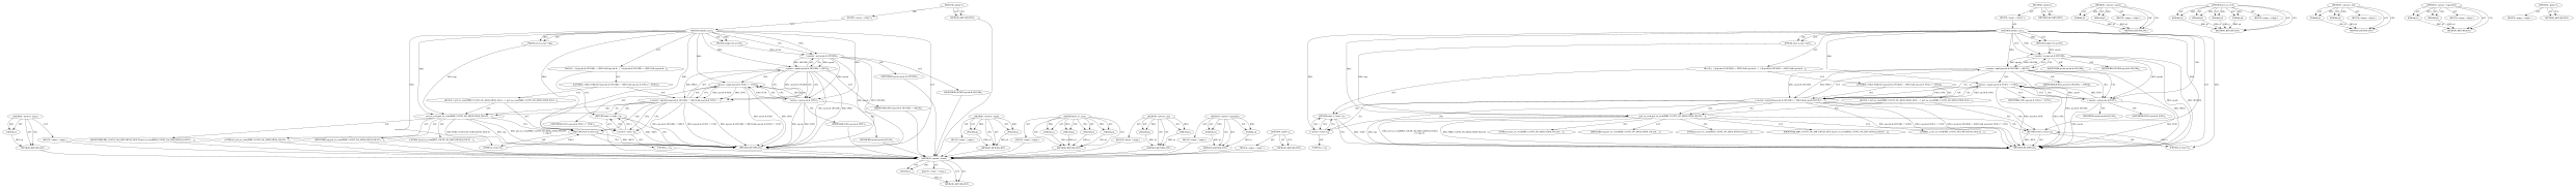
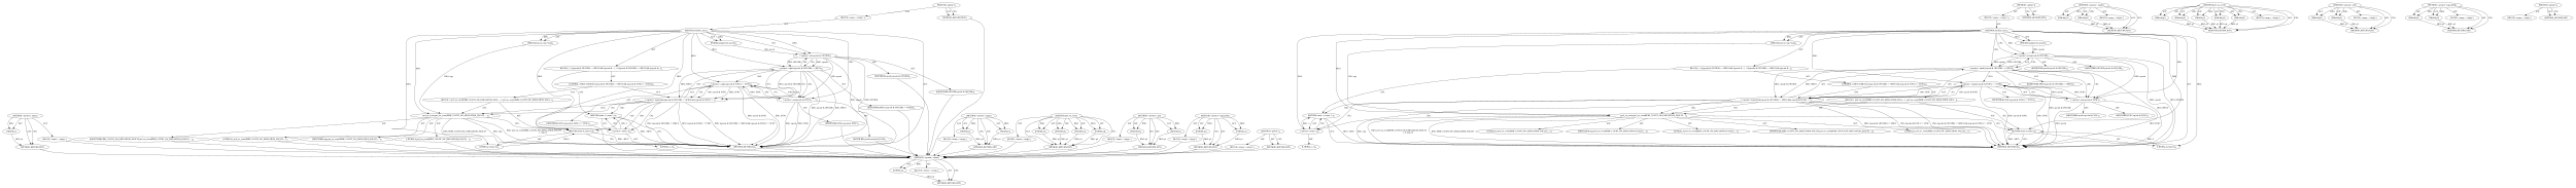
  digraph {
    fontname="Liberation Serif"
    node [fontname="Liberation Serif"]
    edge [fontname="Liberation Serif"]
    n1 [label=<(METHOD,&lt;operator&gt;.minus)>]
    n2 [label=<(PARAM,p1)>]
    n3 [label=<(BLOCK,&lt;empty&gt;,&lt;empty&gt;)>]
    n4 [label=<(METHOD_RETURN,ANY)>]
    n5 [label=<(METHOD,&lt;global&gt;)<SUB>1</SUB>>]
    n6 [label=<(BLOCK,&lt;empty&gt;,&lt;empty&gt;)<SUB>1</SUB>>]
    n7 [label=<(METHOD_RETURN,ANY)<SUB>1</SUB>>]
    n8 [label=<(METHOD,simulate_sync)<SUB>1</SUB>>]
    n9 [label=<(PARAM,struct pt_regs *regs)<SUB>1</SUB>>]
    n10 [label=<(PARAM,unsigned int opcode)<SUB>1</SUB>>]
    n11 [label=<(BLOCK,{  	if ((opcode &amp; OPCODE) == SPEC0 &amp;&amp; (opcode &amp;...,{  	if ((opcode &amp; OPCODE) == SPEC0 &amp;&amp; (opcode &amp;...)<SUB>2</SUB>>]
    n12 [label=<(&lt;operator&gt;.equals,(opcode &amp; OPCODE) == SPEC0)<SUB>3</SUB>>]
    n13 [label=<(&lt;operator&gt;.and,opcode &amp; OPCODE)<SUB>3</SUB>>]
    n14 [label=<(&lt;operator&gt;.equals,(opcode &amp; FUNC) == SYNC)<SUB>3</SUB>>]
    n15 [label=<(&lt;operator&gt;.and,opcode &amp; FUNC)<SUB>3</SUB>>]
    n16 [label=<(perf_sw_event,perf_sw_event(PERF_COUNT_SW_EMULATION_FAULTS, 	...)<SUB>4</SUB>>]
    n17 [label=<(RETURN,return 0;,return 0;)<SUB>6</SUB>>]
    n18 [label=<(LITERAL,0,return 0;)<SUB>6</SUB>>]
    n19 [label=<(&lt;operator&gt;.minus,-1)<SUB>9</SUB>>]
    n20 [label=<(METHOD_RETURN,int)<SUB>1</SUB>>]
    n21 [label=<(CONTROL_STRUCTURE,IF,if ((opcode &amp; OPCODE) == SPEC0 &amp;&amp; (opcode &amp; FUNC) == SYNC))<SUB>3</SUB>>]
    n22 [label=<(RETURN,return -1;,return -1;)<SUB>9</SUB>>]
    n23 [label=<(&lt;operator&gt;.logicalAnd,(opcode &amp; OPCODE) == SPEC0 &amp;&amp; (opcode &amp; FUNC) =...)<SUB>3</SUB>>]
    n24 [label=<(BLOCK,{  		perf_sw_event(PERF_COUNT_SW_EMULATION_FAUL...,{  		perf_sw_event(PERF_COUNT_SW_EMULATION_FAUL...)<SUB>3</SUB>>]
    n25 [label=<(IDENTIFIER,SPEC0,(opcode &amp; OPCODE) == SPEC0)<SUB>3</SUB>>]
    n26 [label=<(IDENTIFIER,opcode,opcode &amp; OPCODE)<SUB>3</SUB>>]
    n27 [label=<(IDENTIFIER,OPCODE,opcode &amp; OPCODE)<SUB>3</SUB>>]
    n28 [label=<(IDENTIFIER,SYNC,(opcode &amp; FUNC) == SYNC)<SUB>3</SUB>>]
    n29 [label=<(IDENTIFIER,opcode,opcode &amp; FUNC)<SUB>3</SUB>>]
    n30 [label=<(IDENTIFIER,FUNC,opcode &amp; FUNC)<SUB>3</SUB>>]
    n31 [label=<(IDENTIFIER,PERF_COUNT_SW_EMULATION_FAULTS,perf_sw_event(PERF_COUNT_SW_EMULATION_FAULTS, 	...)<SUB>4</SUB>>]
    n32 [label=<(LITERAL,1,perf_sw_event(PERF_COUNT_SW_EMULATION_FAULTS, 	...)<SUB>5</SUB>>]
    n33 [label=<(LITERAL,0,perf_sw_event(PERF_COUNT_SW_EMULATION_FAULTS, 	...)<SUB>5</SUB>>]
    n34 [label=<(IDENTIFIER,regs,perf_sw_event(PERF_COUNT_SW_EMULATION_FAULTS, 	...)<SUB>5</SUB>>]
    n35 [label=<(LITERAL,0,perf_sw_event(PERF_COUNT_SW_EMULATION_FAULTS, 	...)<SUB>5</SUB>>]
    n36 [label=<(LITERAL,1,-1)<SUB>9</SUB>>]
    n37 [label=<(METHOD,&lt;operator&gt;.equals)>]
    n38 [label=<(PARAM,p1)>]
    n39 [label=<(PARAM,p2)>]
    n40 [label=<(BLOCK,&lt;empty&gt;,&lt;empty&gt;)>]
    n41 [label=<(METHOD_RETURN,ANY)>]
    n42 [label=<(METHOD,perf_sw_event)>]
    n43 [label=<(PARAM,p1)>]
    n44 [label=<(PARAM,p2)>]
    n45 [label=<(PARAM,p3)>]
    n46 [label=<(PARAM,p4)>]
+   n47 [label=<(PARAM,p5)>]
    n48 [label=<(BLOCK,&lt;empty&gt;,&lt;empty&gt;)>]
    n49 [label=<(METHOD_RETURN,ANY)>]
    n50 [label=<(METHOD,&lt;operator&gt;.and)>]
    n51 [label=<(PARAM,p1)>]
    n52 [label=<(PARAM,p2)>]
    n53 [label=<(BLOCK,&lt;empty&gt;,&lt;empty&gt;)>]
    n54 [label=<(METHOD_RETURN,ANY)>]
    n55 [label=<(METHOD,&lt;operator&gt;.logicalAnd)>]
    n56 [label=<(PARAM,p1)>]
    n57 [label=<(PARAM,p2)>]
    n58 [label=<(BLOCK,&lt;empty&gt;,&lt;empty&gt;)>]
    n59 [label=<(METHOD_RETURN,ANY)>]
    n60 [label=<(METHOD,&lt;global&gt;)<SUB>1</SUB>>]
    n61 [label=<(BLOCK,&lt;empty&gt;,&lt;empty&gt;)>]
    n62 [label=<(METHOD_RETURN,ANY)>]
    n63 [label=<(METHOD,&lt;operator&gt;.minus)>]
    n64 [label=<(PARAM,p1)>]
    n65 [label=<(BLOCK,&lt;empty&gt;,&lt;empty&gt;)>]
    n66 [label=<(METHOD_RETURN,ANY)>]
    n67 [label=<(METHOD,&lt;global&gt;)<SUB>1</SUB>>]
    n68 [label=<(BLOCK,&lt;empty&gt;,&lt;empty&gt;)<SUB>1</SUB>>]
    n69 [label=<(METHOD_RETURN,ANY)<SUB>1</SUB>>]
    n70 [label=<(METHOD,simulate_sync)<SUB>1</SUB>>]
    n71 [label=<(PARAM,struct pt_regs *regs)<SUB>1</SUB>>]
    n72 [label=<(PARAM,unsigned int opcode)<SUB>1</SUB>>]
    n73 [label=<(BLOCK,{  	if ((opcode &amp; OPCODE) == SPEC0 &amp;&amp; (opcode &amp;...,{  	if ((opcode &amp; OPCODE) == SPEC0 &amp;&amp; (opcode &amp;...)<SUB>2</SUB>>]
    n74 [label=<(&lt;operator&gt;.equals,(opcode &amp; OPCODE) == SPEC0)<SUB>3</SUB>>]
    n75 [label=<(&lt;operator&gt;.and,opcode &amp; OPCODE)<SUB>3</SUB>>]
    n76 [label=<(&lt;operator&gt;.equals,(opcode &amp; FUNC) == SYNC)<SUB>3</SUB>>]
    n77 [label=<(&lt;operator&gt;.and,opcode &amp; FUNC)<SUB>3</SUB>>]
    n78 [label=<(perf_sw_event,perf_sw_event(PERF_COUNT_SW_EMULATION_FAULTS, 	...)<SUB>4</SUB>>]
    n79 [label=<(RETURN,return 0;,return 0;)<SUB>6</SUB>>]
    n80 [label=<(LITERAL,0,return 0;)<SUB>6</SUB>>]
    n81 [label=<(&lt;operator&gt;.minus,-1)<SUB>9</SUB>>]
    n82 [label=<(METHOD_RETURN,int)<SUB>1</SUB>>]
    n83 [label=<(CONTROL_STRUCTURE,IF,if ((opcode &amp; OPCODE) == SPEC0 &amp;&amp; (opcode &amp; FUNC) == SYNC))<SUB>3</SUB>>]
    n84 [label=<(RETURN,return -1;,return -1;)<SUB>9</SUB>>]
    n85 [label=<(&lt;operator&gt;.logicalAnd,(opcode &amp; OPCODE) == SPEC0 &amp;&amp; (opcode &amp; FUNC) =...)<SUB>3</SUB>>]
    n86 [label=<(BLOCK,{  		perf_sw_event(PERF_COUNT_SW_EMULATION_FAUL...,{  		perf_sw_event(PERF_COUNT_SW_EMULATION_FAUL...)<SUB>3</SUB>>]
    n87 [label=<(IDENTIFIER,SPEC0,(opcode &amp; OPCODE) == SPEC0)<SUB>3</SUB>>]
    n88 [label=<(IDENTIFIER,opcode,opcode &amp; OPCODE)<SUB>3</SUB>>]
    n89 [label=<(IDENTIFIER,OPCODE,opcode &amp; OPCODE)<SUB>3</SUB>>]
    n90 [label=<(IDENTIFIER,SYNC,(opcode &amp; FUNC) == SYNC)<SUB>3</SUB>>]
    n91 [label=<(IDENTIFIER,opcode,opcode &amp; FUNC)<SUB>3</SUB>>]
    n92 [label=<(IDENTIFIER,FUNC,opcode &amp; FUNC)<SUB>3</SUB>>]
    n93 [label=<(IDENTIFIER,PERF_COUNT_SW_EMULATION_FAULTS,perf_sw_event(PERF_COUNT_SW_EMULATION_FAULTS, 	...)<SUB>4</SUB>>]
    n94 [label=<(LITERAL,1,perf_sw_event(PERF_COUNT_SW_EMULATION_FAULTS, 	...)<SUB>5</SUB>>]
    n95 [label=<(IDENTIFIER,regs,perf_sw_event(PERF_COUNT_SW_EMULATION_FAULTS, 	...)<SUB>5</SUB>>]
    n96 [label=<(LITERAL,0,perf_sw_event(PERF_COUNT_SW_EMULATION_FAULTS, 	...)<SUB>5</SUB>>]
    n97 [label=<(LITERAL,1,-1)<SUB>9</SUB>>]
    n98 [label=<(METHOD,&lt;operator&gt;.equals)>]
    n99 [label=<(PARAM,p1)>]
    n100 [label=<(PARAM,p2)>]
    n101 [label=<(BLOCK,&lt;empty&gt;,&lt;empty&gt;)>]
    n102 [label=<(METHOD_RETURN,ANY)>]
    n103 [label=<(METHOD,perf_sw_event)>]
    n104 [label=<(PARAM,p1)>]
    n105 [label=<(PARAM,p2)>]
    n106 [label=<(PARAM,p3)>]
    n107 [label=<(PARAM,p4)>]
    n108 [label=<(BLOCK,&lt;empty&gt;,&lt;empty&gt;)>]
    n109 [label=<(METHOD_RETURN,ANY)>]
    n110 [label=<(METHOD,&lt;operator&gt;.and)>]
    n111 [label=<(PARAM,p1)>]
    n112 [label=<(PARAM,p2)>]
    n113 [label=<(BLOCK,&lt;empty&gt;,&lt;empty&gt;)>]
    n114 [label=<(METHOD_RETURN,ANY)>]
    n115 [label=<(METHOD,&lt;operator&gt;.logicalAnd)>]
    n116 [label=<(PARAM,p1)>]
    n117 [label=<(PARAM,p2)>]
    n118 [label=<(BLOCK,&lt;empty&gt;,&lt;empty&gt;)>]
    n119 [label=<(METHOD_RETURN,ANY)>]
    n120 [label=<(METHOD,&lt;global&gt;)<SUB>1</SUB>>]
    n121 [label=<(BLOCK,&lt;empty&gt;,&lt;empty&gt;)>]
    n122 [label=<(METHOD_RETURN,ANY)>]
    n1 -> n2 [label="AST: "]
    n1 -> n2 [label="DDG: "]
    n1 -> n3 [label="AST: "]
    n1 -> n4 [label="AST: "]
    n1 -> n4 [label="CFG: "]
    n2 -> n4 [label="DDG: p1"]
    n5 -> n6 [label="AST: "]
    n5 -> n7 [label="AST: "]
    n5 -> n7 [label="CFG: "]
    n6 -> n8 [label="AST: "]
    n8 -> n9 [label="AST: "]
    n8 -> n9 [label="DDG: "]
    n8 -> n10 [label="AST: "]
    n8 -> n10 [label="DDG: "]
    n8 -> n11 [label="AST: "]
    n8 -> n12 [label="DDG: "]
    n8 -> n13 [label="CFG: "]
    n8 -> n13 [label="DDG: "]
    n8 -> n14 [label="DDG: "]
    n8 -> n15 [label="DDG: "]
    n8 -> n16 [label="DDG: "]
    n8 -> n17 [label="DDG: "]
    n8 -> n18 [label="DDG: "]
    n8 -> n19 [label="DDG: "]
    n8 -> n20 [label="AST: "]
    n9 -> n16 [label="DDG: regs"]
    n10 -> n13 [label="DDG: opcode"]
    n11 -> n21 [label="AST: "]
    n11 -> n22 [label="AST: "]
    n12 -> n13 [label="AST: "]
    n12 -> n14 [label="CDG: "]
    n12 -> n15 [label="CFG: "]
    n12 -> n15 [label="CDG: "]
    n12 -> n20 [label="DDG: opcode &amp; OPCODE"]
    n12 -> n20 [label="DDG: SPEC0"]
    n12 -> n23 [label="CFG: "]
    n12 -> n23 [label="DDG: opcode &amp; OPCODE"]
    n12 -> n23 [label="DDG: SPEC0"]
    n12 -> n25 [label="AST: "]
    n13 -> n12 [label="CFG: "]
    n13 -> n12 [label="DDG: opcode"]
    n13 -> n12 [label="DDG: OPCODE"]
    n13 -> n15 [label="DDG: opcode"]
    n13 -> n20 [label="DDG: opcode"]
    n13 -> n20 [label="DDG: OPCODE"]
    n13 -> n26 [label="AST: "]
    n13 -> n27 [label="AST: "]
    n14 -> n15 [label="AST: "]
    n14 -> n20 [label="DDG: opcode &amp; FUNC"]
    n14 -> n20 [label="DDG: SYNC"]
    n14 -> n23 [label="CFG: "]
    n14 -> n23 [label="DDG: opcode &amp; FUNC"]
    n14 -> n23 [label="DDG: SYNC"]
    n14 -> n28 [label="AST: "]
    n15 -> n14 [label="CFG: "]
    n15 -> n14 [label="DDG: opcode"]
    n15 -> n14 [label="DDG: FUNC"]
    n15 -> n20 [label="DDG: opcode"]
    n15 -> n20 [label="DDG: FUNC"]
    n15 -> n29 [label="AST: "]
    n15 -> n30 [label="AST: "]
    n16 -> n17 [label="CFG: "]
    n16 -> n20 [label="DDG: regs"]
    n16 -> n20 [label="DDG: perf_sw_event(PERF_COUNT_SW_EMULATION_FAULTS,\n				1, 0, regs, 0)"]
    n16 -> n20 [label="DDG: PERF_COUNT_SW_EMULATION_FAULTS"]
    n16 -> n31 [label="AST: "]
    n16 -> n32 [label="AST: "]
    n16 -> n33 [label="AST: "]
    n16 -> n34 [label="AST: "]
    n16 -> n35 [label="AST: "]
    n17 -> n18 [label="AST: "]
    n17 -> n20 [label="CFG: "]
    n17 -> n20 [label="DDG: &lt;RET&gt;"]
    n18 -> n17 [label="DDG: 0"]
    n19 -> n22 [label="CFG: "]
    n19 -> n22 [label="DDG: -1"]
    n19 -> n36 [label="AST: "]
    n21 -> n23 [label="AST: "]
    n21 -> n24 [label="AST: "]
    n22 -> n19 [label="AST: "]
    n22 -> n20 [label="CFG: "]
    n22 -> n20 [label="DDG: &lt;RET&gt;"]
    n23 -> n12 [label="AST: "]
    n23 -> n14 [label="AST: "]
    n23 -> n16 [label="CFG: "]
    n23 -> n16 [label="CDG: "]
    n23 -> n17 [label="CDG: "]
    n23 -> n19 [label="CFG: "]
    n23 -> n19 [label="CDG: "]
    n23 -> n20 [label="DDG: (opcode &amp; OPCODE) == SPEC0"]
    n23 -> n20 [label="DDG: (opcode &amp; FUNC) == SYNC"]
    n23 -> n20 [label="DDG: (opcode &amp; OPCODE) == SPEC0 &amp;&amp; (opcode &amp; FUNC) == SYNC"]
    n23 -> n22 [label="CDG: "]
    n24 -> n16 [label="AST: "]
    n24 -> n17 [label="AST: "]
    n37 -> n38 [label="AST: "]
    n37 -> n38 [label="DDG: "]
    n37 -> n39 [label="AST: "]
    n37 -> n39 [label="DDG: "]
    n37 -> n40 [label="AST: "]
    n37 -> n41 [label="AST: "]
    n37 -> n41 [label="CFG: "]
    n38 -> n41 [label="DDG: p1"]
    n39 -> n41 [label="DDG: p2"]
    n42 -> n43 [label="AST: "]
    n42 -> n43 [label="DDG: "]
    n42 -> n44 [label="AST: "]
    n42 -> n44 [label="DDG: "]
    n42 -> n45 [label="AST: "]
    n42 -> n45 [label="DDG: "]
    n42 -> n46 [label="AST: "]
    n42 -> n46 [label="DDG: "]
+   n42 -> n47 [label="AST: "]
+   n42 -> n47 [label="DDG: "]
    n42 -> n48 [label="AST: "]
    n42 -> n49 [label="AST: "]
    n42 -> n49 [label="CFG: "]
    n43 -> n49 [label="DDG: p1"]
    n44 -> n49 [label="DDG: p2"]
    n45 -> n49 [label="DDG: p3"]
    n46 -> n49 [label="DDG: p4"]
+   n47 -> n49 [label="DDG: p5"]
    n50 -> n51 [label="AST: "]
    n50 -> n51 [label="DDG: "]
    n50 -> n52 [label="AST: "]
    n50 -> n52 [label="DDG: "]
    n50 -> n53 [label="AST: "]
    n50 -> n54 [label="AST: "]
    n50 -> n54 [label="CFG: "]
    n51 -> n54 [label="DDG: p1"]
    n52 -> n54 [label="DDG: p2"]
    n55 -> n56 [label="AST: "]
    n55 -> n56 [label="DDG: "]
    n55 -> n57 [label="AST: "]
    n55 -> n57 [label="DDG: "]
    n55 -> n58 [label="AST: "]
    n55 -> n59 [label="AST: "]
    n55 -> n59 [label="CFG: "]
    n56 -> n59 [label="DDG: p1"]
    n57 -> n59 [label="DDG: p2"]
    n60 -> n61 [label="AST: "]
    n60 -> n62 [label="AST: "]
    n60 -> n62 [label="CFG: "]
    n63 -> n64 [label="AST: "]
    n63 -> n64 [label="DDG: "]
    n63 -> n65 [label="AST: "]
    n63 -> n66 [label="AST: "]
    n63 -> n66 [label="CFG: "]
    n64 -> n66 [label="DDG: p1"]
    n65 -> n1
    n66 -> n1
    n67 -> n68 [label="AST: "]
    n67 -> n69 [label="AST: "]
    n67 -> n69 [label="CFG: "]
    n68 -> n70 [label="AST: "]
    n69 -> n1
    n70 -> n71 [label="AST: "]
    n70 -> n71 [label="DDG: "]
    n70 -> n72 [label="AST: "]
    n70 -> n72 [label="DDG: "]
    n70 -> n73 [label="AST: "]
    n70 -> n74 [label="DDG: "]
    n70 -> n75 [label="CFG: "]
    n70 -> n75 [label="DDG: "]
    n70 -> n76 [label="DDG: "]
    n70 -> n77 [label="DDG: "]
    n70 -> n78 [label="DDG: "]
    n70 -> n79 [label="DDG: "]
    n70 -> n80 [label="DDG: "]
    n70 -> n81 [label="DDG: "]
    n70 -> n82 [label="AST: "]
    n71 -> n78 [label="DDG: regs"]
    n72 -> n75 [label="DDG: opcode"]
    n73 -> n83 [label="AST: "]
    n73 -> n84 [label="AST: "]
    n74 -> n75 [label="AST: "]
    n74 -> n76 [label="CDG: "]
    n74 -> n77 [label="CFG: "]
    n74 -> n77 [label="CDG: "]
    n74 -> n82 [label="DDG: opcode &amp; OPCODE"]
    n74 -> n82 [label="DDG: SPEC0"]
    n74 -> n85 [label="CFG: "]
    n74 -> n85 [label="DDG: opcode &amp; OPCODE"]
    n74 -> n85 [label="DDG: SPEC0"]
    n74 -> n87 [label="AST: "]
    n75 -> n74 [label="CFG: "]
    n75 -> n74 [label="DDG: opcode"]
    n75 -> n74 [label="DDG: OPCODE"]
    n75 -> n77 [label="DDG: opcode"]
    n75 -> n82 [label="DDG: opcode"]
    n75 -> n82 [label="DDG: OPCODE"]
    n75 -> n88 [label="AST: "]
    n75 -> n89 [label="AST: "]
    n76 -> n77 [label="AST: "]
    n76 -> n82 [label="DDG: opcode &amp; FUNC"]
    n76 -> n82 [label="DDG: SYNC"]
    n76 -> n85 [label="CFG: "]
    n76 -> n85 [label="DDG: opcode &amp; FUNC"]
    n76 -> n85 [label="DDG: SYNC"]
    n76 -> n90 [label="AST: "]
    n77 -> n76 [label="CFG: "]
    n77 -> n76 [label="DDG: opcode"]
    n77 -> n76 [label="DDG: FUNC"]
    n77 -> n82 [label="DDG: opcode"]
    n77 -> n82 [label="DDG: FUNC"]
    n77 -> n91 [label="AST: "]
    n77 -> n92 [label="AST: "]
    n78 -> n79 [label="CFG: "]
    n78 -> n82 [label="DDG: regs"]
    n78 -> n82 [label="DDG: perf_sw_event(PERF_COUNT_SW_EMULATION_FAULTS,\n				1, regs, 0)"]
    n78 -> n82 [label="DDG: PERF_COUNT_SW_EMULATION_FAULTS"]
    n78 -> n93 [label="AST: "]
    n78 -> n94 [label="AST: "]
    n78 -> n95 [label="AST: "]
    n78 -> n96 [label="AST: "]
    n79 -> n80 [label="AST: "]
    n79 -> n82 [label="CFG: "]
    n79 -> n82 [label="DDG: &lt;RET&gt;"]
    n80 -> n79 [label="DDG: 0"]
    n81 -> n84 [label="CFG: "]
    n81 -> n84 [label="DDG: -1"]
    n81 -> n97 [label="AST: "]
    n82 -> n1
    n83 -> n85 [label="AST: "]
    n83 -> n86 [label="AST: "]
    n84 -> n81 [label="AST: "]
    n84 -> n82 [label="CFG: "]
    n84 -> n82 [label="DDG: &lt;RET&gt;"]
    n85 -> n74 [label="AST: "]
    n85 -> n76 [label="AST: "]
    n85 -> n78 [label="CFG: "]
    n85 -> n78 [label="CDG: "]
    n85 -> n79 [label="CDG: "]
    n85 -> n81 [label="CFG: "]
    n85 -> n81 [label="CDG: "]
    n85 -> n82 [label="DDG: (opcode &amp; OPCODE) == SPEC0"]
    n85 -> n82 [label="DDG: (opcode &amp; FUNC) == SYNC"]
    n85 -> n82 [label="DDG: (opcode &amp; OPCODE) == SPEC0 &amp;&amp; (opcode &amp; FUNC) == SYNC"]
    n85 -> n84 [label="CDG: "]
    n86 -> n78 [label="AST: "]
    n86 -> n79 [label="AST: "]
    n87 -> n1
    n88 -> n1
    n89 -> n1
    n90 -> n1
    n91 -> n1
    n92 -> n1
    n93 -> n1
    n94 -> n1
    n95 -> n1
    n96 -> n1
    n97 -> n1
    n98 -> n99 [label="AST: "]
    n98 -> n99 [label="DDG: "]
    n98 -> n100 [label="AST: "]
    n98 -> n100 [label="DDG: "]
    n98 -> n101 [label="AST: "]
    n98 -> n102 [label="AST: "]
    n98 -> n102 [label="CFG: "]
    n99 -> n102 [label="DDG: p1"]
    n100 -> n102 [label="DDG: p2"]
    n101 -> n1
    n102 -> n1
    n103 -> n104 [label="AST: "]
    n103 -> n104 [label="DDG: "]
    n103 -> n105 [label="AST: "]
    n103 -> n105 [label="DDG: "]
    n103 -> n106 [label="AST: "]
    n103 -> n106 [label="DDG: "]
    n103 -> n107 [label="AST: "]
    n103 -> n107 [label="DDG: "]
    n103 -> n108 [label="AST: "]
    n103 -> n109 [label="AST: "]
    n103 -> n109 [label="CFG: "]
    n104 -> n109 [label="DDG: p1"]
    n105 -> n109 [label="DDG: p2"]
    n106 -> n109 [label="DDG: p3"]
    n107 -> n109 [label="DDG: p4"]
    n108 -> n1
    n109 -> n1
    n110 -> n111 [label="AST: "]
    n110 -> n111 [label="DDG: "]
    n110 -> n112 [label="AST: "]
    n110 -> n112 [label="DDG: "]
    n110 -> n113 [label="AST: "]
    n110 -> n114 [label="AST: "]
    n110 -> n114 [label="CFG: "]
    n111 -> n114 [label="DDG: p1"]
    n112 -> n114 [label="DDG: p2"]
    n113 -> n1
    n114 -> n1
    n115 -> n116 [label="AST: "]
    n115 -> n116 [label="DDG: "]
    n115 -> n117 [label="AST: "]
    n115 -> n117 [label="DDG: "]
    n115 -> n118 [label="AST: "]
    n115 -> n119 [label="AST: "]
    n115 -> n119 [label="CFG: "]
    n116 -> n119 [label="DDG: p1"]
    n117 -> n119 [label="DDG: p2"]
    n118 -> n1
    n119 -> n1
    n120 -> n121 [label="AST: "]
    n120 -> n122 [label="AST: "]
    n120 -> n122 [label="CFG: "]
    n121 -> n1
    n122 -> n1
  }
